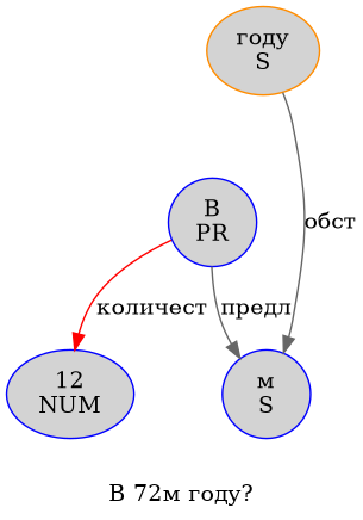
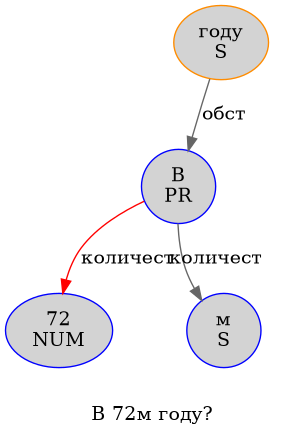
  digraph {
    label="В 72м году?"
    node [color=blue fillcolor=lightgray penwidth=1 shape=ellipse style=filled]
    edge [color=gray40]
    n1 [label="В\nPR"]
    n2 [label="м\nS"]
-   n3 [label="12\nNUM"]
+   n3 [label="72\nNUM"]
    n4 [color=darkorange label="году\nS"]
-   n1 -> n2 [label="предл"]
+   n1 -> n2 [label="количест"]
    n1 -> n3 [color=red label="количест"]
-   n4 -> n2 [label="обст"]
+   n4 -> n1 [label="обст"]
  }
